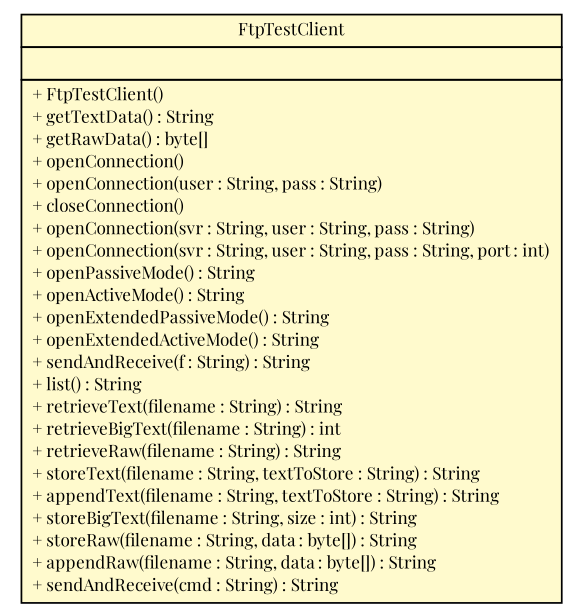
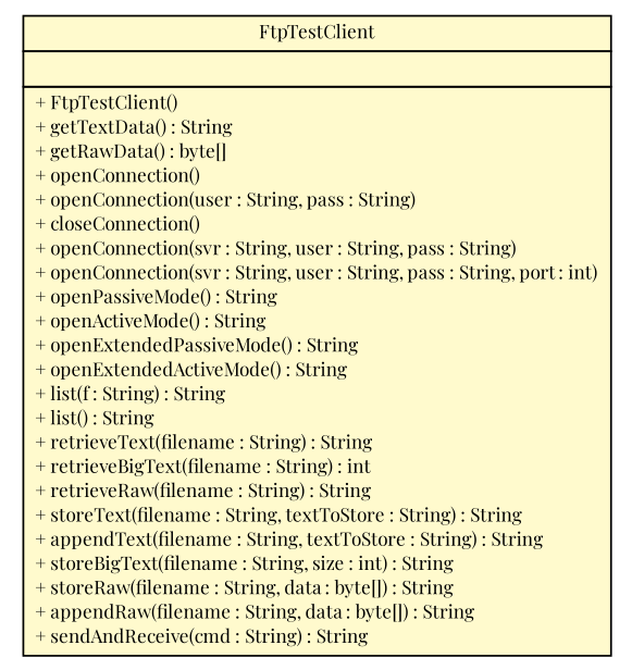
  digraph {
    nodesep=0.25
    ranksep=0.5
    fontname="Playfair Display"
-   n1 [fontcolor=black fontname="Playfair Display" fontsize=10.0 label=<<table title="com.apporiented.hermesftp.client.FtpTestClient" border="0" cellborder="1" cellspacing="0" cellpadding="2" port="p" bgcolor="lemonChiffon" href="./FtpTestClient.html"> 		<tr><td><table border="0" cellspacing="0" cellpadding="1"> <tr><td align="center" balign="center"> FtpTestClient </td></tr> 		</table></td></tr> 		<tr><td><table border="0" cellspacing="0" cellpadding="1"> <tr><td align="left" balign="left">  </td></tr> 		</table></td></tr> 		<tr><td><table border="0" cellspacing="0" cellpadding="1"> <tr><td align="left" balign="left"> + FtpTestClient() </td></tr> <tr><td align="left" balign="left"> + getTextData() : String </td></tr> <tr><td align="left" balign="left"> + getRawData() : byte[] </td></tr> <tr><td align="left" balign="left"> + openConnection() </td></tr> <tr><td align="left" balign="left"> + openConnection(user : String, pass : String) </td></tr> <tr><td align="left" balign="left"> + closeConnection() </td></tr> <tr><td align="left" balign="left"> + openConnection(svr : String, user : String, pass : String) </td></tr> <tr><td align="left" balign="left"> + openConnection(svr : String, user : String, pass : String, port : int) </td></tr> <tr><td align="left" balign="left"> + openPassiveMode() : String </td></tr> <tr><td align="left" balign="left"> + openActiveMode() : String </td></tr> <tr><td align="left" balign="left"> + openExtendedPassiveMode() : String </td></tr> <tr><td align="left" balign="left"> + openExtendedActiveMode() : String </td></tr> <tr><td align="left" balign="left"> + sendAndReceive(f : String) : String </td></tr> <tr><td align="left" balign="left"> + list() : String </td></tr> <tr><td align="left" balign="left"> + retrieveText(filename : String) : String </td></tr> <tr><td align="left" balign="left"> + retrieveBigText(filename : String) : int </td></tr> <tr><td align="left" balign="left"> + retrieveRaw(filename : String) : String </td></tr> <tr><td align="left" balign="left"> + storeText(filename : String, textToStore : String) : String </td></tr> <tr><td align="left" balign="left"> + appendText(filename : String, textToStore : String) : String </td></tr> <tr><td align="left" balign="left"> + storeBigText(filename : String, size : int) : String </td></tr> <tr><td align="left" balign="left"> + storeRaw(filename : String, data : byte[]) : String </td></tr> <tr><td align="left" balign="left"> + appendRaw(filename : String, data : byte[]) : String </td></tr> <tr><td align="left" balign="left"> + sendAndReceive(cmd : String) : String </td></tr> 		</table></td></tr> 		</table>> shape=plaintext]
+   n1 [fontcolor=black fontname="Playfair Display" fontsize=10.0 label=<<table title="com.apporiented.hermesftp.client.FtpTestClient" border="0" cellborder="1" cellspacing="0" cellpadding="2" port="p" bgcolor="lemonChiffon" href="./FtpTestClient.html"> 		<tr><td><table border="0" cellspacing="0" cellpadding="1"> <tr><td align="center" balign="center"> FtpTestClient </td></tr> 		</table></td></tr> 		<tr><td><table border="0" cellspacing="0" cellpadding="1"> <tr><td align="left" balign="left">  </td></tr> 		</table></td></tr> 		<tr><td><table border="0" cellspacing="0" cellpadding="1"> <tr><td align="left" balign="left"> + FtpTestClient() </td></tr> <tr><td align="left" balign="left"> + getTextData() : String </td></tr> <tr><td align="left" balign="left"> + getRawData() : byte[] </td></tr> <tr><td align="left" balign="left"> + openConnection() </td></tr> <tr><td align="left" balign="left"> + openConnection(user : String, pass : String) </td></tr> <tr><td align="left" balign="left"> + closeConnection() </td></tr> <tr><td align="left" balign="left"> + openConnection(svr : String, user : String, pass : String) </td></tr> <tr><td align="left" balign="left"> + openConnection(svr : String, user : String, pass : String, port : int) </td></tr> <tr><td align="left" balign="left"> + openPassiveMode() : String </td></tr> <tr><td align="left" balign="left"> + openActiveMode() : String </td></tr> <tr><td align="left" balign="left"> + openExtendedPassiveMode() : String </td></tr> <tr><td align="left" balign="left"> + openExtendedActiveMode() : String </td></tr> <tr><td align="left" balign="left"> + list(f : String) : String </td></tr> <tr><td align="left" balign="left"> + list() : String </td></tr> <tr><td align="left" balign="left"> + retrieveText(filename : String) : String </td></tr> <tr><td align="left" balign="left"> + retrieveBigText(filename : String) : int </td></tr> <tr><td align="left" balign="left"> + retrieveRaw(filename : String) : String </td></tr> <tr><td align="left" balign="left"> + storeText(filename : String, textToStore : String) : String </td></tr> <tr><td align="left" balign="left"> + appendText(filename : String, textToStore : String) : String </td></tr> <tr><td align="left" balign="left"> + storeBigText(filename : String, size : int) : String </td></tr> <tr><td align="left" balign="left"> + storeRaw(filename : String, data : byte[]) : String </td></tr> <tr><td align="left" balign="left"> + appendRaw(filename : String, data : byte[]) : String </td></tr> <tr><td align="left" balign="left"> + sendAndReceive(cmd : String) : String </td></tr> 		</table></td></tr> 		</table>> shape=plaintext]
  }
